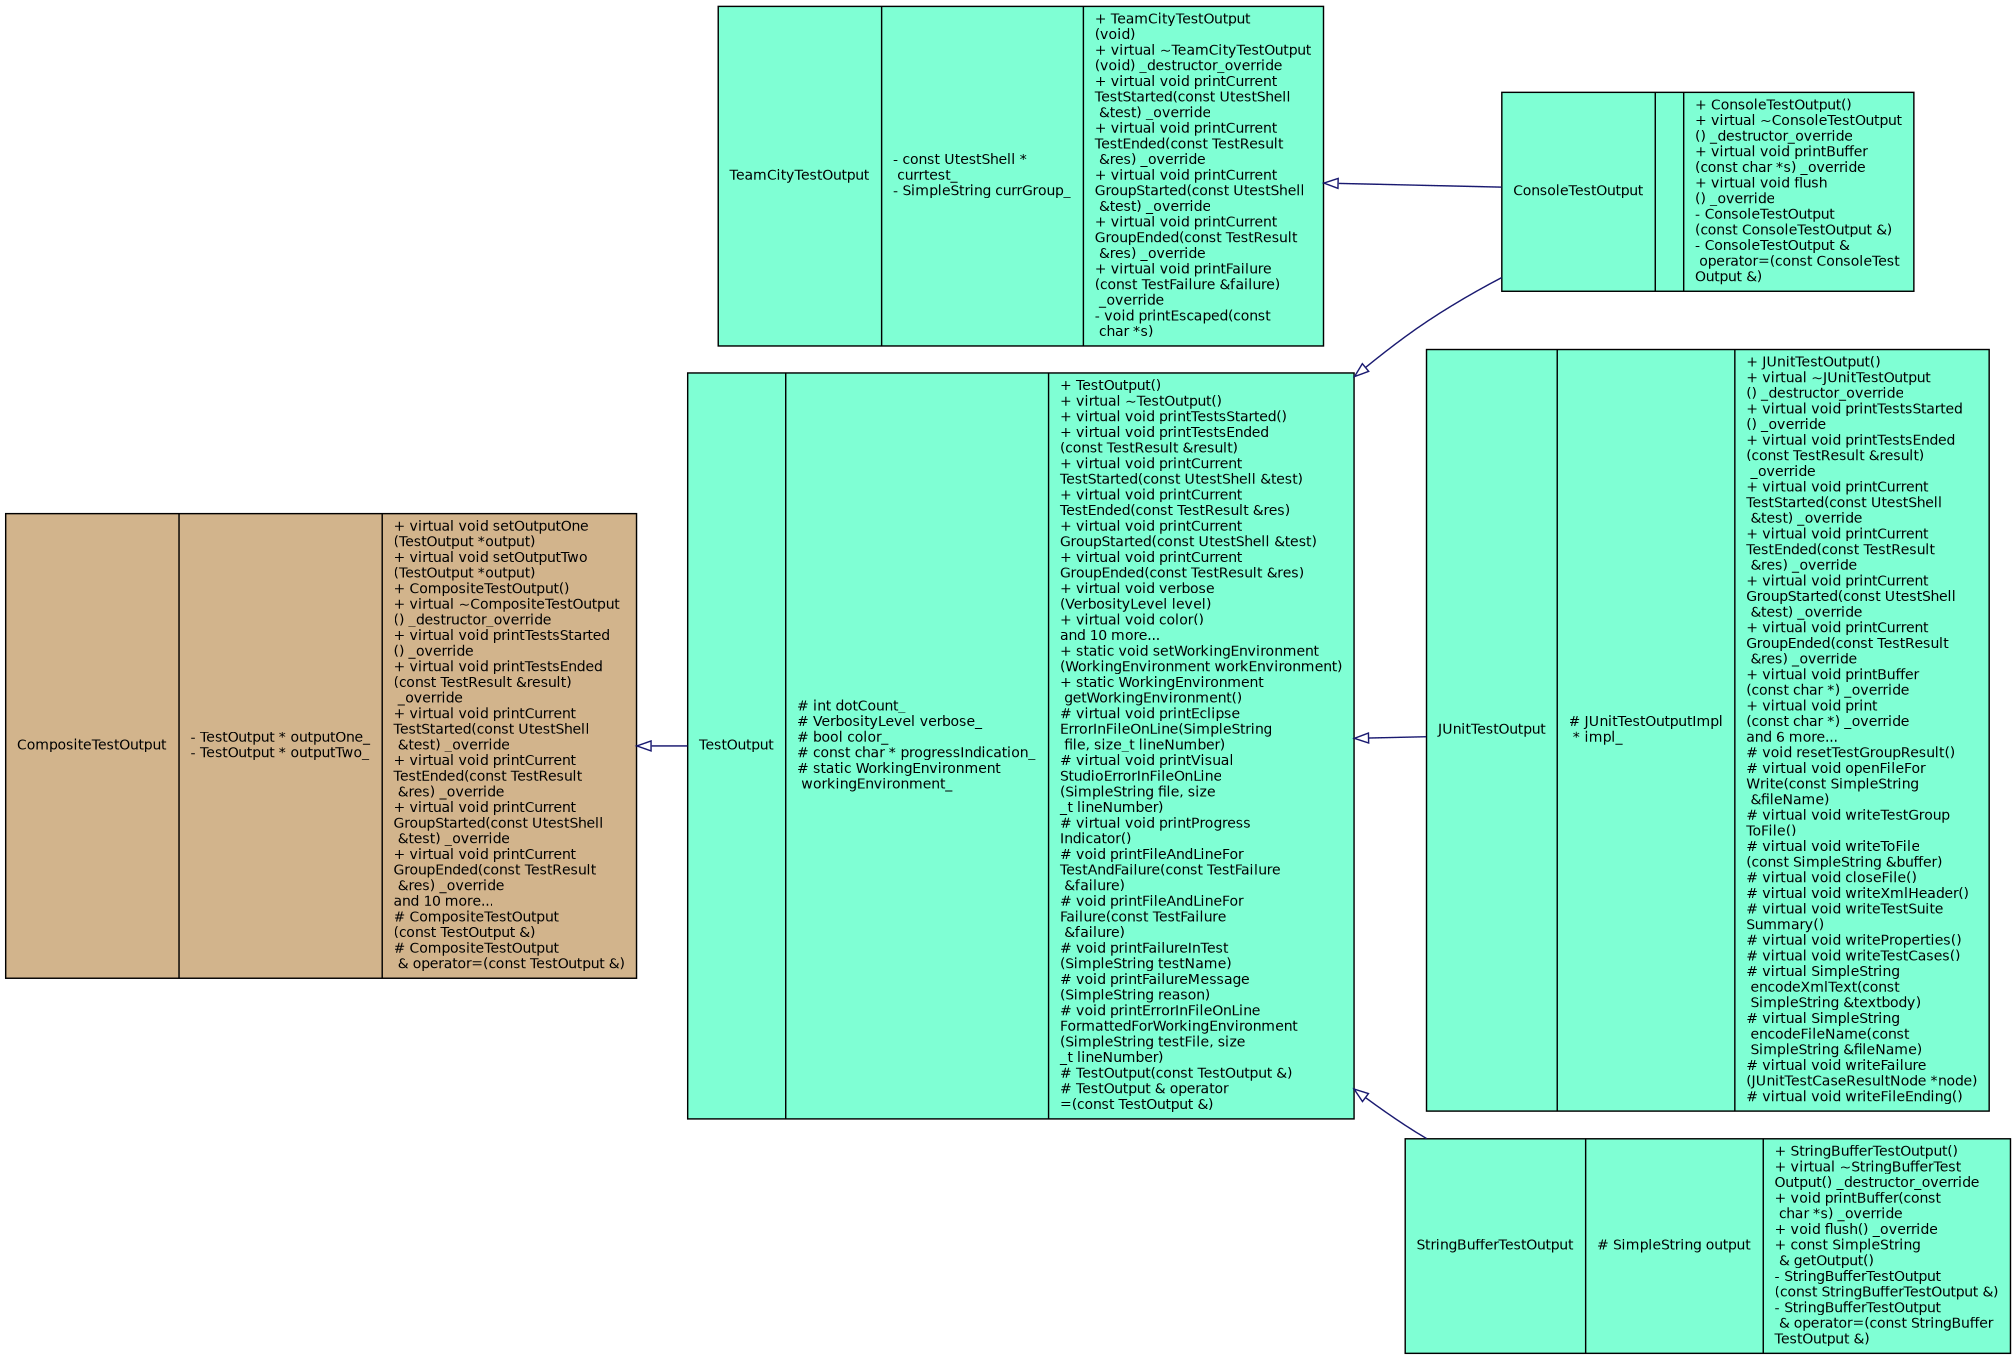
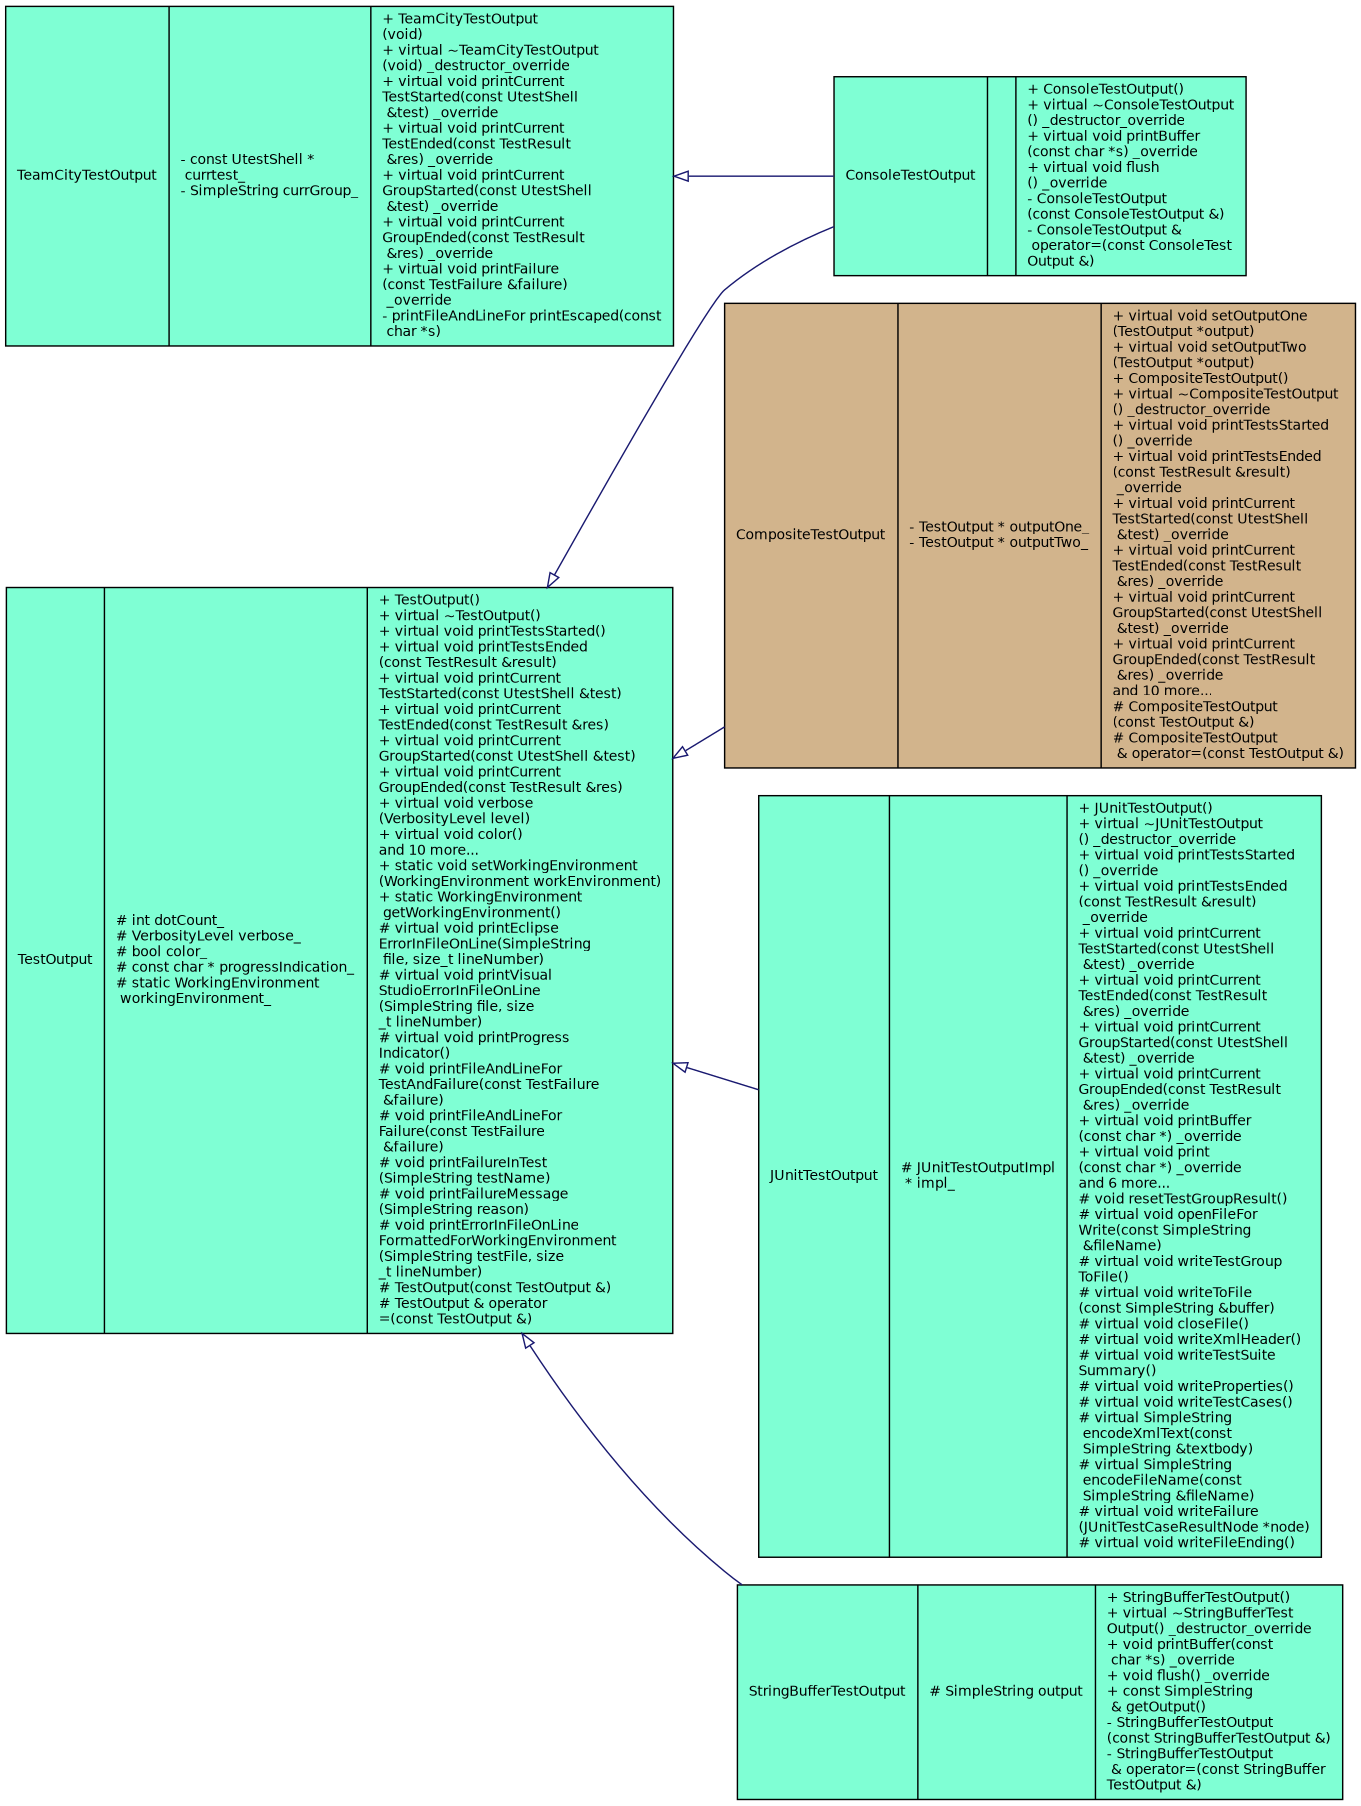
  digraph {
    rankdir=LR
    node [color=black fillcolor=aquamarine fontname=Helvetica fontsize=10 shape=record style=filled]
    edge [arrowtail=onormal color=midnightblue dir=back fontname=Helvetica fontsize=10 labelfontname=Helvetica labelfontsize=10 style=solid]
    n1 [fontcolor=black height=0.2 label="{TestOutput\n|# int dotCount_\l# VerbosityLevel verbose_\l# bool color_\l# const char * progressIndication_\l# static WorkingEnvironment\l workingEnvironment_\l|+  TestOutput()\l+ virtual ~TestOutput()\l+ virtual void printTestsStarted()\l+ virtual void printTestsEnded\l(const TestResult &result)\l+ virtual void printCurrent\lTestStarted(const UtestShell &test)\l+ virtual void printCurrent\lTestEnded(const TestResult &res)\l+ virtual void printCurrent\lGroupStarted(const UtestShell &test)\l+ virtual void printCurrent\lGroupEnded(const TestResult &res)\l+ virtual void verbose\l(VerbosityLevel level)\l+ virtual void color()\land 10 more...\l+ static void setWorkingEnvironment\l(WorkingEnvironment workEnvironment)\l+ static WorkingEnvironment\l getWorkingEnvironment()\l# virtual void printEclipse\lErrorInFileOnLine(SimpleString\l file, size_t lineNumber)\l# virtual void printVisual\lStudioErrorInFileOnLine\l(SimpleString file, size\l_t lineNumber)\l# virtual void printProgress\lIndicator()\l# void printFileAndLineFor\lTestAndFailure(const TestFailure\l &failure)\l# void printFileAndLineFor\lFailure(const TestFailure\l &failure)\l# void printFailureInTest\l(SimpleString testName)\l# void printFailureMessage\l(SimpleString reason)\l# void printErrorInFileOnLine\lFormattedForWorkingEnvironment\l(SimpleString testFile, size\l_t lineNumber)\l#  TestOutput(const TestOutput &)\l# TestOutput & operator\l=(const TestOutput &)\l}" width=0.4]
    n2 [fillcolor=tan height=0.2 label="{CompositeTestOutput\n|- TestOutput * outputOne_\l- TestOutput * outputTwo_\l|+ virtual void setOutputOne\l(TestOutput *output)\l+ virtual void setOutputTwo\l(TestOutput *output)\l+  CompositeTestOutput()\l+ virtual ~CompositeTestOutput\l() _destructor_override\l+ virtual void printTestsStarted\l() _override\l+ virtual void printTestsEnded\l(const TestResult &result)\l _override\l+ virtual void printCurrent\lTestStarted(const UtestShell\l &test) _override\l+ virtual void printCurrent\lTestEnded(const TestResult\l &res) _override\l+ virtual void printCurrent\lGroupStarted(const UtestShell\l &test) _override\l+ virtual void printCurrent\lGroupEnded(const TestResult\l &res) _override\land 10 more...\l#  CompositeTestOutput\l(const TestOutput &)\l# CompositeTestOutput\l & operator=(const TestOutput &)\l}" width=0.4]
    n3 [height=0.2 label="{ConsoleTestOutput\n||+  ConsoleTestOutput()\l+ virtual ~ConsoleTestOutput\l() _destructor_override\l+ virtual void printBuffer\l(const char *s) _override\l+ virtual void flush\l() _override\l-  ConsoleTestOutput\l(const ConsoleTestOutput &)\l- ConsoleTestOutput &\l operator=(const ConsoleTest\lOutput &)\l}" width=0.4]
    n4 [height=0.2 label="{JUnitTestOutput\n|# JUnitTestOutputImpl\l * impl_\l|+  JUnitTestOutput()\l+ virtual ~JUnitTestOutput\l() _destructor_override\l+ virtual void printTestsStarted\l() _override\l+ virtual void printTestsEnded\l(const TestResult &result)\l _override\l+ virtual void printCurrent\lTestStarted(const UtestShell\l &test) _override\l+ virtual void printCurrent\lTestEnded(const TestResult\l &res) _override\l+ virtual void printCurrent\lGroupStarted(const UtestShell\l &test) _override\l+ virtual void printCurrent\lGroupEnded(const TestResult\l &res) _override\l+ virtual void printBuffer\l(const char *) _override\l+ virtual void print\l(const char *) _override\land 6 more...\l# void resetTestGroupResult()\l# virtual void openFileFor\lWrite(const SimpleString\l &fileName)\l# virtual void writeTestGroup\lToFile()\l# virtual void writeToFile\l(const SimpleString &buffer)\l# virtual void closeFile()\l# virtual void writeXmlHeader()\l# virtual void writeTestSuite\lSummary()\l# virtual void writeProperties()\l# virtual void writeTestCases()\l# virtual SimpleString\l encodeXmlText(const\l SimpleString &textbody)\l# virtual SimpleString\l encodeFileName(const\l SimpleString &fileName)\l# virtual void writeFailure\l(JUnitTestCaseResultNode *node)\l# virtual void writeFileEnding()\l}" width=0.4]
    n5 [height=0.2 label="{StringBufferTestOutput\n|# SimpleString output\l|+  StringBufferTestOutput()\l+ virtual ~StringBufferTest\lOutput() _destructor_override\l+ void printBuffer(const\l char *s) _override\l+ void flush() _override\l+ const SimpleString\l & getOutput()\l-  StringBufferTestOutput\l(const StringBufferTestOutput &)\l- StringBufferTestOutput\l & operator=(const StringBuffer\lTestOutput &)\l}" width=0.4]
-   n6 [height=0.2 label="{TeamCityTestOutput\n|- const UtestShell *\l currtest_\l- SimpleString currGroup_\l|+  TeamCityTestOutput\l(void)\l+ virtual ~TeamCityTestOutput\l(void) _destructor_override\l+ virtual void printCurrent\lTestStarted(const UtestShell\l &test) _override\l+ virtual void printCurrent\lTestEnded(const TestResult\l &res) _override\l+ virtual void printCurrent\lGroupStarted(const UtestShell\l &test) _override\l+ virtual void printCurrent\lGroupEnded(const TestResult\l &res) _override\l+ virtual void printFailure\l(const TestFailure &failure)\l _override\l- void printEscaped(const\l char *s)\l}" width=0.4]
-   n2 -> n1
+   n6 [height=0.2 label="{TeamCityTestOutput\n|- const UtestShell *\l currtest_\l- SimpleString currGroup_\l|+  TeamCityTestOutput\l(void)\l+ virtual ~TeamCityTestOutput\l(void) _destructor_override\l+ virtual void printCurrent\lTestStarted(const UtestShell\l &test) _override\l+ virtual void printCurrent\lTestEnded(const TestResult\l &res) _override\l+ virtual void printCurrent\lGroupStarted(const UtestShell\l &test) _override\l+ virtual void printCurrent\lGroupEnded(const TestResult\l &res) _override\l+ virtual void printFailure\l(const TestFailure &failure)\l _override\l- printFileAndLineFor printEscaped(const\l char *s)\l}" width=0.4]
+   n1 -> n2
    n1 -> n3
    n1 -> n4
    n1 -> n5
    n6 -> n3
  }
